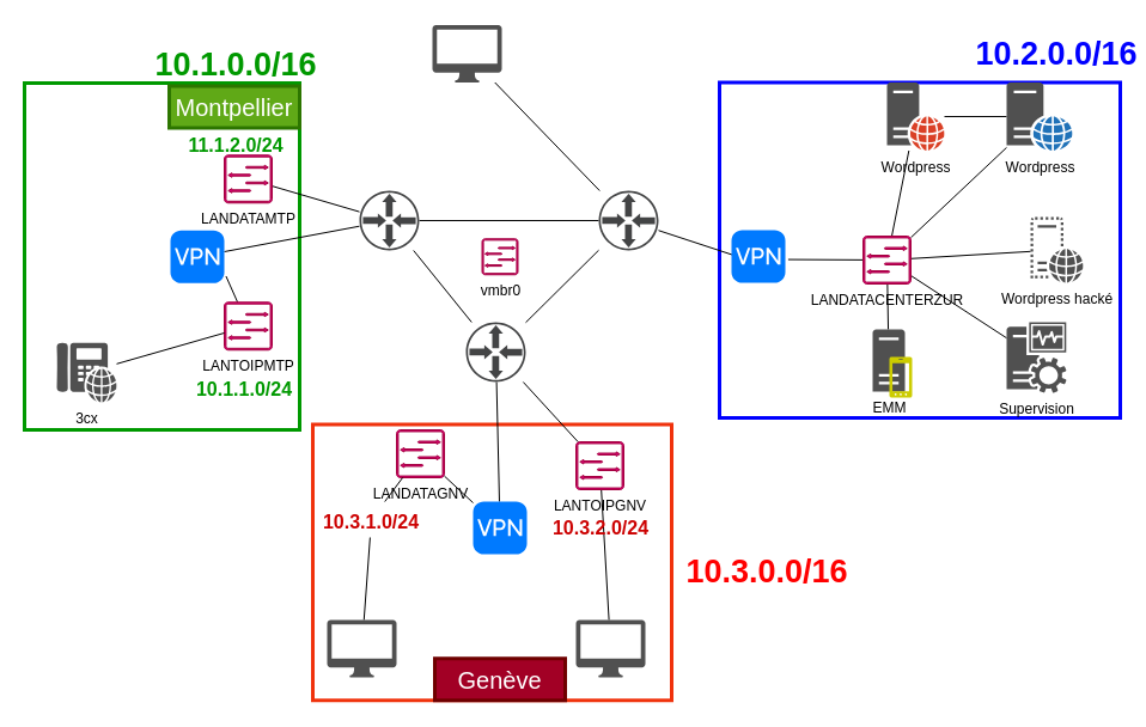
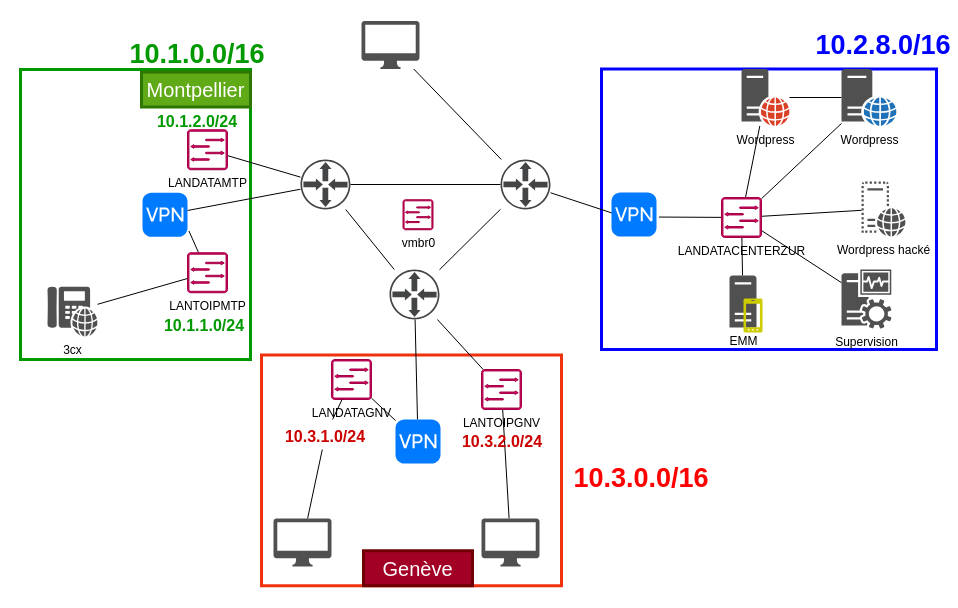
  <mxCell id="0" />
  <mxCell id="1" parent="0" />
  <mxCell id="2" value="" style="rounded=0;whiteSpace=wrap;html=1;strokeColor=#0000FF;strokeWidth=3;fillColor=none;" vertex="1" parent="1"><mxGeometry x="601" y="68.5" width="335" height="280.5" as="geometry" /></mxCell>
  <mxCell id="3" value="" style="rounded=0;whiteSpace=wrap;html=1;strokeColor=#009900;strokeWidth=3;fillColor=none;" vertex="1" parent="1"><mxGeometry x="20" y="69" width="230" height="290" as="geometry" /></mxCell>
  <mxCell id="4" value="" style="rounded=0;whiteSpace=wrap;html=1;strokeColor=#F0320C;strokeWidth=3;fillColor=none;" vertex="1" parent="1"><mxGeometry x="261" y="354.5" width="300" height="230.75" as="geometry" /></mxCell>
  <mxCell id="5" style="edgeStyle=none;html=1;strokeColor=#000000;startArrow=none;startFill=0;endArrow=none;endFill=0;" edge="1" parent="1" source="6" target="7"><mxGeometry relative="1" as="geometry" /></mxCell>
  <mxCell id="6" value="&lt;font color=&quot;#000000&quot;&gt;Wordpress&lt;/font&gt;" style="sketch=0;pointerEvents=1;shadow=0;dashed=0;html=1;strokeColor=none;fillColor=#505050;labelPosition=center;verticalLabelPosition=bottom;verticalAlign=top;outlineConnect=0;align=center;shape=mxgraph.office.servers.web_server_orange;" vertex="1" parent="1"><mxGeometry x="741" y="68.5" width="48" height="57" as="geometry" /></mxCell>
  <mxCell id="7" value="&lt;font color=&quot;#000000&quot;&gt;Wordpress&lt;/font&gt;" style="sketch=0;pointerEvents=1;shadow=0;dashed=0;html=1;strokeColor=none;fillColor=#505050;labelPosition=center;verticalLabelPosition=bottom;verticalAlign=top;outlineConnect=0;align=center;shape=mxgraph.office.servers.web_server_blue;" vertex="1" parent="1"><mxGeometry x="841" y="68.5" width="55" height="57" as="geometry" /></mxCell>
  <mxCell id="8" value="&lt;font color=&quot;#000000&quot;&gt;Wordpress hacké&lt;/font&gt;" style="sketch=0;pointerEvents=1;shadow=0;dashed=0;html=1;strokeColor=none;fillColor=#505050;labelPosition=center;verticalLabelPosition=bottom;verticalAlign=top;outlineConnect=0;align=center;shape=mxgraph.office.servers.virtual_web_server;" vertex="1" parent="1"><mxGeometry x="861" y="181" width="44" height="55" as="geometry" /></mxCell>
  <mxCell id="9" style="edgeStyle=none;html=1;strokeColor=#000000;startArrow=none;startFill=0;endArrow=none;endFill=0;" edge="1" parent="1" source="10" target="15"><mxGeometry relative="1" as="geometry" /></mxCell>
  <mxCell id="10" value="" style="sketch=0;pointerEvents=1;shadow=0;dashed=0;html=1;strokeColor=none;fillColor=#505050;labelPosition=center;verticalLabelPosition=bottom;verticalAlign=top;outlineConnect=0;align=center;shape=mxgraph.office.devices.mac_client;" vertex="1" parent="1"><mxGeometry x="361" y="20.5" width="58" height="48" as="geometry" /></mxCell>
  <mxCell id="11" style="edgeStyle=none;html=1;strokeColor=#000000;startArrow=none;startFill=0;endArrow=none;endFill=0;" edge="1" parent="1" source="12" target="15"><mxGeometry relative="1" as="geometry" /></mxCell>
  <mxCell id="12" value="" style="sketch=0;pointerEvents=1;shadow=0;dashed=0;html=1;strokeColor=none;fillColor=#434445;aspect=fixed;labelPosition=center;verticalLabelPosition=bottom;verticalAlign=top;align=center;outlineConnect=0;shape=mxgraph.vvd.physical_upstream_router;" vertex="1" parent="1"><mxGeometry x="300" y="159" width="50" height="50" as="geometry" /></mxCell>
  <mxCell id="13" style="edgeStyle=none;html=1;strokeColor=#000000;startArrow=none;startFill=0;endArrow=none;endFill=0;" edge="1" parent="1" source="15" target="27"><mxGeometry relative="1" as="geometry" /></mxCell>
  <mxCell id="14" value="" style="edgeStyle=none;html=1;strokeColor=#000000;startArrow=none;startFill=0;endArrow=none;endFill=0;entryX=0.185;entryY=0.525;entryDx=0;entryDy=0;entryPerimeter=0;" edge="1" parent="1" source="15" target="41"><mxGeometry relative="1" as="geometry"><mxPoint x="581" y="216.25" as="sourcePoint" /><mxPoint x="621" y="217" as="targetPoint" /></mxGeometry></mxCell>
  <mxCell id="15" value="" style="sketch=0;pointerEvents=1;shadow=0;dashed=0;html=1;strokeColor=none;fillColor=#434445;aspect=fixed;labelPosition=center;verticalLabelPosition=bottom;verticalAlign=top;align=center;outlineConnect=0;shape=mxgraph.vvd.physical_upstream_router;" vertex="1" parent="1"><mxGeometry x="500" y="159" width="50" height="50" as="geometry" /></mxCell>
  <mxCell id="16" style="edgeStyle=none;html=1;strokeColor=#000000;startArrow=none;startFill=0;endArrow=none;endFill=0;" edge="1" parent="1" source="17" target="12"><mxGeometry relative="1" as="geometry" /></mxCell>
  <mxCell id="17" value="&lt;font color=&quot;#000000&quot;&gt;LANDATAMTP&lt;/font&gt;" style="sketch=0;pointerEvents=1;shadow=0;dashed=0;html=1;strokeColor=#A50040;fillColor=#d80073;aspect=fixed;labelPosition=center;verticalLabelPosition=bottom;verticalAlign=top;align=center;outlineConnect=0;shape=mxgraph.vvd.switch;fontColor=#ffffff;" vertex="1" parent="1"><mxGeometry x="187" y="129.25" width="40" height="40" as="geometry" /></mxCell>
  <mxCell id="18" style="edgeStyle=none;html=1;strokeColor=#000000;startArrow=none;startFill=0;endArrow=none;endFill=0;entryX=1.032;entryY=0.869;entryDx=0;entryDy=0;entryPerimeter=0;" edge="1" parent="1" source="19" target="32"><mxGeometry relative="1" as="geometry"><mxPoint x="247" y="189.25" as="targetPoint" /></mxGeometry></mxCell>
  <mxCell id="19" value="&lt;font color=&quot;#000000&quot;&gt;LANTOIPMTP&lt;/font&gt;" style="sketch=0;pointerEvents=1;shadow=0;dashed=0;html=1;strokeColor=#A50040;fillColor=#d80073;aspect=fixed;labelPosition=center;verticalLabelPosition=bottom;verticalAlign=top;align=center;outlineConnect=0;shape=mxgraph.vvd.switch;fontColor=#ffffff;" vertex="1" parent="1"><mxGeometry x="187" y="252.25" width="40" height="40" as="geometry" /></mxCell>
  <mxCell id="20" style="edgeStyle=none;html=1;strokeColor=#000000;startArrow=none;startFill=0;endArrow=none;endFill=0;" edge="1" parent="1" source="57" target="29"><mxGeometry relative="1" as="geometry" /></mxCell>
  <mxCell id="21" value="&lt;font color=&quot;#000000&quot;&gt;LANDATAGNV&lt;/font&gt;" style="sketch=0;pointerEvents=1;shadow=0;dashed=0;html=1;strokeColor=#A50040;fillColor=#d80073;aspect=fixed;labelPosition=center;verticalLabelPosition=bottom;verticalAlign=top;align=center;outlineConnect=0;shape=mxgraph.vvd.switch;fontColor=#ffffff;" vertex="1" parent="1"><mxGeometry x="331" y="359" width="40" height="40" as="geometry" /></mxCell>
  <mxCell id="22" style="edgeStyle=none;html=1;strokeColor=#000000;startArrow=none;startFill=0;endArrow=none;endFill=0;" edge="1" parent="1" source="23" target="42"><mxGeometry relative="1" as="geometry"><mxPoint x="538.857" y="521.5" as="targetPoint" /></mxGeometry></mxCell>
  <mxCell id="23" value="&lt;font color=&quot;#000000&quot;&gt;LANTOIPGNV&lt;/font&gt;" style="sketch=0;pointerEvents=1;shadow=0;dashed=0;html=1;strokeColor=#A50040;fillColor=#d80073;aspect=fixed;labelPosition=center;verticalLabelPosition=bottom;verticalAlign=top;align=center;outlineConnect=0;shape=mxgraph.vvd.switch;fontColor=#ffffff;" vertex="1" parent="1"><mxGeometry x="481" y="369" width="40" height="40" as="geometry" /></mxCell>
  <mxCell id="24" style="edgeStyle=none;html=1;strokeColor=#000000;startArrow=none;startFill=0;endArrow=none;endFill=0;" edge="1" parent="1" source="27" target="12"><mxGeometry relative="1" as="geometry" /></mxCell>
  <mxCell id="25" value="" style="edgeStyle=none;html=1;strokeColor=#000000;startArrow=none;startFill=0;endArrow=none;endFill=0;" edge="1" parent="1" source="27" target="34"><mxGeometry relative="1" as="geometry" /></mxCell>
  <mxCell id="26" style="edgeStyle=none;html=1;strokeColor=#000000;startArrow=none;startFill=0;endArrow=none;endFill=0;" edge="1" parent="1" source="27" target="23"><mxGeometry relative="1" as="geometry" /></mxCell>
  <mxCell id="27" value="" style="sketch=0;pointerEvents=1;shadow=0;dashed=0;html=1;strokeColor=none;fillColor=#434445;aspect=fixed;labelPosition=center;verticalLabelPosition=bottom;verticalAlign=top;align=center;outlineConnect=0;shape=mxgraph.vvd.physical_upstream_router;" vertex="1" parent="1"><mxGeometry x="389" y="269" width="50" height="50" as="geometry" /></mxCell>
  <mxCell id="28" value="" style="edgeStyle=none;html=1;strokeColor=#000000;startArrow=none;startFill=0;endArrow=none;endFill=0;exitX=1.054;exitY=0.558;exitDx=0;exitDy=0;exitPerimeter=0;" edge="1" parent="1" source="41" target="40"><mxGeometry relative="1" as="geometry"><mxPoint x="661" y="217" as="sourcePoint" /><mxPoint x="711" y="217" as="targetPoint" /></mxGeometry></mxCell>
  <mxCell id="29" value="" style="sketch=0;pointerEvents=1;shadow=0;dashed=0;html=1;strokeColor=none;fillColor=#505050;labelPosition=center;verticalLabelPosition=bottom;verticalAlign=top;outlineConnect=0;align=center;shape=mxgraph.office.devices.mac_client;fontStyle=1" vertex="1" parent="1"><mxGeometry x="273" y="518" width="58" height="48" as="geometry" /></mxCell>
  <mxCell id="30" style="edgeStyle=none;html=1;strokeColor=#000000;startArrow=none;startFill=0;endArrow=none;endFill=0;" edge="1" parent="1" source="49" target="19"><mxGeometry relative="1" as="geometry"><mxPoint x="197" y="155.492" as="targetPoint" /><mxPoint x="115" y="305.705" as="sourcePoint" /></mxGeometry></mxCell>
  <mxCell id="31" value="" style="edgeStyle=none;html=1;strokeColor=#000000;startArrow=none;startFill=0;endArrow=none;endFill=0;" edge="1" parent="1" source="32" target="12"><mxGeometry relative="1" as="geometry" /></mxCell>
  <mxCell id="32" value="" style="html=1;strokeWidth=1;shadow=0;dashed=0;shape=mxgraph.ios7.misc.vpn;fillColor=#007AFF;strokeColor=none;buttonText=;strokeColor2=#222222;fontColor=#222222;fontSize=8;verticalLabelPosition=bottom;verticalAlign=top;align=center;sketch=0;" vertex="1" parent="1"><mxGeometry x="142" y="192.25" width="45" height="44" as="geometry" /></mxCell>
  <mxCell id="33" style="edgeStyle=none;html=1;strokeColor=#000000;startArrow=none;startFill=0;endArrow=none;endFill=0;" edge="1" parent="1" source="34" target="21"><mxGeometry relative="1" as="geometry" /></mxCell>
  <mxCell id="34" value="" style="html=1;strokeWidth=1;shadow=0;dashed=0;shape=mxgraph.ios7.misc.vpn;fillColor=#007AFF;strokeColor=none;buttonText=;strokeColor2=#222222;fontColor=#222222;fontSize=8;verticalLabelPosition=bottom;verticalAlign=top;align=center;sketch=0;" vertex="1" parent="1"><mxGeometry x="395" y="419" width="45" height="44" as="geometry" /></mxCell>
  <mxCell id="35" style="edgeStyle=none;html=1;strokeColor=#000000;startArrow=none;startFill=0;endArrow=none;endFill=0;" edge="1" parent="1" source="40" target="6"><mxGeometry relative="1" as="geometry"><mxPoint x="745.139" y="195" as="sourcePoint" /></mxGeometry></mxCell>
  <mxCell id="36" style="edgeStyle=none;html=1;strokeColor=#000000;startArrow=none;startFill=0;endArrow=none;endFill=0;" edge="1" parent="1" source="40" target="7"><mxGeometry relative="1" as="geometry"><mxPoint x="756" y="202.054" as="sourcePoint" /></mxGeometry></mxCell>
  <mxCell id="37" style="edgeStyle=none;html=1;strokeColor=#000000;startArrow=none;startFill=0;endArrow=none;endFill=0;" edge="1" parent="1" source="40" target="8"><mxGeometry relative="1" as="geometry"><mxPoint x="749.4" y="239" as="sourcePoint" /></mxGeometry></mxCell>
  <mxCell id="38" style="edgeStyle=none;html=1;strokeColor=#000000;startArrow=none;startFill=0;endArrow=none;endFill=0;" edge="1" parent="1" source="40" target="43"><mxGeometry relative="1" as="geometry" /></mxCell>
  <mxCell id="39" value="" style="edgeStyle=none;html=1;strokeColor=#000000;startArrow=none;startFill=0;endArrow=none;endFill=0;" edge="1" parent="1" source="40"><mxGeometry relative="1" as="geometry"><mxPoint x="742.036" y="275" as="targetPoint" /></mxGeometry></mxCell>
  <mxCell id="40" value="&lt;font color=&quot;#000000&quot;&gt;LANDATACENTERZUR&lt;/font&gt;" style="sketch=0;pointerEvents=1;shadow=0;dashed=0;html=1;strokeColor=#A50040;fillColor=#d80073;aspect=fixed;labelPosition=center;verticalLabelPosition=bottom;verticalAlign=top;align=center;outlineConnect=0;shape=mxgraph.vvd.switch;fontColor=#ffffff;" vertex="1" parent="1"><mxGeometry x="721" y="197" width="40" height="40" as="geometry" /></mxCell>
  <mxCell id="41" value="" style="html=1;strokeWidth=1;shadow=0;dashed=0;shape=mxgraph.ios7.misc.vpn;fillColor=#007AFF;strokeColor=none;buttonText=;strokeColor2=#222222;fontColor=#222222;fontSize=8;verticalLabelPosition=bottom;verticalAlign=top;align=center;sketch=0;" vertex="1" parent="1"><mxGeometry x="611" y="192" width="45" height="44" as="geometry" /></mxCell>
  <mxCell id="42" value="" style="sketch=0;pointerEvents=1;shadow=0;dashed=0;html=1;strokeColor=none;fillColor=#505050;labelPosition=center;verticalLabelPosition=bottom;verticalAlign=top;outlineConnect=0;align=center;shape=mxgraph.office.devices.mac_client;" vertex="1" parent="1"><mxGeometry x="481" y="518" width="58" height="48" as="geometry" /></mxCell>
  <mxCell id="43" value="&lt;font color=&quot;#000000&quot;&gt;Supervision&lt;/font&gt;" style="sketch=0;pointerEvents=1;shadow=0;dashed=0;html=1;strokeColor=none;fillColor=#505050;labelPosition=center;verticalLabelPosition=bottom;verticalAlign=top;outlineConnect=0;align=center;shape=mxgraph.office.servers.monitoring_sql_reporting_services;strokeWidth=3;" vertex="1" parent="1"><mxGeometry x="841" y="269" width="50" height="59" as="geometry" /></mxCell>
  <mxCell id="44" value="&lt;font color=&quot;#000000&quot;&gt;EMM&lt;/font&gt;" style="sketch=0;pointerEvents=1;shadow=0;dashed=0;html=1;strokeColor=none;fillColor=#505050;labelPosition=center;verticalLabelPosition=bottom;verticalAlign=top;outlineConnect=0;align=center;shape=mxgraph.office.servers.server_generic;strokeWidth=3;" vertex="1" parent="1"><mxGeometry x="729" y="275" width="27" height="52" as="geometry" /></mxCell>
  <mxCell id="45" value="" style="sketch=0;pointerEvents=1;shadow=0;dashed=0;html=1;strokeColor=none;fillColor=#CCCC00;labelPosition=center;verticalLabelPosition=bottom;verticalAlign=top;outlineConnect=0;align=center;shape=mxgraph.office.devices.cell_phone_windows_phone_standalone;strokeWidth=3;" vertex="1" parent="1"><mxGeometry x="743" y="298" width="19" height="34" as="geometry" /></mxCell>
  <mxCell id="46" value="&lt;font color=&quot;#000000&quot;&gt;vmbr0&lt;/font&gt;" style="sketch=0;pointerEvents=1;shadow=0;dashed=0;html=1;strokeColor=#A50040;fillColor=#d80073;aspect=fixed;labelPosition=center;verticalLabelPosition=bottom;verticalAlign=top;align=center;outlineConnect=0;shape=mxgraph.vvd.switch;fontColor=#ffffff;" vertex="1" parent="1"><mxGeometry x="402.5" y="199.25" width="30" height="30" as="geometry" /></mxCell>
  <mxCell id="47" value="&lt;font style=&quot;font-size: 20px;&quot;&gt;Montpellier&lt;/font&gt;" style="text;html=1;strokeColor=#2D7600;fillColor=#60a917;align=center;verticalAlign=middle;whiteSpace=wrap;rounded=0;strokeWidth=3;fontColor=#ffffff;" vertex="1" parent="1"><mxGeometry x="141" y="71.5" width="109" height="35" as="geometry" /></mxCell>
  <mxCell id="48" value="&lt;font style=&quot;font-size: 20px;&quot;&gt;Genève&lt;/font&gt;" style="text;html=1;strokeColor=#6F0000;fillColor=#a20025;align=center;verticalAlign=middle;whiteSpace=wrap;rounded=0;strokeWidth=3;fontColor=#ffffff;" vertex="1" parent="1"><mxGeometry x="363" y="550.25" width="109" height="35" as="geometry" /></mxCell>
  <mxCell id="49" value="&lt;font color=&quot;#000000&quot;&gt;3cx&lt;/font&gt;" style="sketch=0;pointerEvents=1;shadow=0;dashed=0;html=1;strokeColor=none;fillColor=#505050;labelPosition=center;verticalLabelPosition=bottom;verticalAlign=top;outlineConnect=0;align=center;shape=mxgraph.office.devices.phone_voip;" vertex="1" parent="1"><mxGeometry x="47" y="286" width="50" height="50" as="geometry" /></mxCell>
  <mxCell id="50" value="&lt;font style=&quot;font-size: 27px;&quot;&gt;&lt;b style=&quot;font-size: 27px;&quot;&gt;10.1.0.0/16&lt;/b&gt;&lt;/font&gt;" style="text;html=1;strokeColor=none;fillColor=none;align=center;verticalAlign=middle;whiteSpace=wrap;rounded=0;strokeWidth=3;fontSize=27;fontColor=#009900;" vertex="1" parent="1"><mxGeometry x="167" width="60" height="30" as="geometry" y="39" /></mxCell>
- <mxCell id="51" value="10.2.0.0/16" style="text;html=1;strokeColor=none;fillColor=none;align=center;verticalAlign=middle;whiteSpace=wrap;rounded=0;strokeWidth=3;fontSize=27;fontColor=#0000FF;fontStyle=1" vertex="1" parent="1"><mxGeometry x="853" y="29.5" width="60" height="30" as="geometry" /></mxCell>
+ <mxCell id="51" value="10.2.8.0/16" style="text;html=1;strokeColor=none;fillColor=none;align=center;verticalAlign=middle;whiteSpace=wrap;rounded=0;strokeWidth=3;fontSize=27;fontColor=#0000FF;fontStyle=1" vertex="1" parent="1"><mxGeometry x="853" y="29.5" width="60" height="30" as="geometry" /></mxCell>
  <mxCell id="52" value="&lt;span style=&quot;font-size: 27px;&quot;&gt;&lt;b style=&quot;font-size: 27px;&quot;&gt;10.3.0.0/16&lt;/b&gt;&lt;/span&gt;" style="text;html=1;strokeColor=none;fillColor=none;align=center;verticalAlign=middle;whiteSpace=wrap;rounded=0;strokeWidth=3;fontSize=27;fontColor=#FF0000;labelBackgroundColor=none;" vertex="1" parent="1"><mxGeometry x="611" y="463" width="60" height="30" as="geometry" /></mxCell>
  <mxCell id="53" value="&lt;font style=&quot;font-size: 16px;&quot;&gt;&lt;span style=&quot;font-size: 16px;&quot;&gt;10.1.1.0/24&lt;/span&gt;&lt;/font&gt;" style="text;html=1;strokeColor=none;fillColor=none;align=center;verticalAlign=middle;whiteSpace=wrap;rounded=0;strokeWidth=3;fontSize=16;fontColor=#009900;fontStyle=1" vertex="1" parent="1"><mxGeometry x="174" y="310" width="60" height="30" as="geometry" /></mxCell>
- <mxCell id="54" value="&lt;font style=&quot;font-size: 16px;&quot;&gt;11.1.2.0/24&lt;/font&gt;" style="text;html=1;strokeColor=none;fillColor=none;align=center;verticalAlign=middle;whiteSpace=wrap;rounded=0;strokeWidth=3;fontSize=20;fontColor=#009900;fontStyle=1" vertex="1" parent="1"><mxGeometry x="167" y="103.5" width="60" height="30" as="geometry" /></mxCell>
+ <mxCell id="54" value="&lt;font style=&quot;font-size: 16px;&quot;&gt;10.1.2.0/24&lt;/font&gt;" style="text;html=1;strokeColor=none;fillColor=none;align=center;verticalAlign=middle;whiteSpace=wrap;rounded=0;strokeWidth=3;fontSize=20;fontColor=#009900;fontStyle=1" vertex="1" parent="1"><mxGeometry x="167" y="103.5" width="60" height="30" as="geometry" /></mxCell>
  <mxCell id="55" value="&lt;font style=&quot;font-size: 16px;&quot;&gt;&lt;span style=&quot;font-size: 16px;&quot;&gt;10.3.2.0/24&lt;/span&gt;&lt;/font&gt;" style="text;html=1;strokeColor=none;fillColor=none;align=center;verticalAlign=middle;whiteSpace=wrap;rounded=0;strokeWidth=3;fontSize=16;fontColor=#CC0000;fontStyle=1" vertex="1" parent="1"><mxGeometry x="472" y="426" width="60" height="30" as="geometry" /></mxCell>
  <mxCell id="56" value="" style="edgeStyle=none;html=1;strokeColor=#000000;startArrow=none;startFill=0;endArrow=none;endFill=0;" edge="1" parent="1" source="21" target="57"><mxGeometry relative="1" as="geometry"><mxPoint x="344.988" y="399" as="sourcePoint" /><mxPoint x="309.215" y="518" as="targetPoint" /></mxGeometry></mxCell>
- <mxCell id="57" value="&lt;font style=&quot;font-size: 16px;&quot;&gt;10.3.1.0/24&lt;/font&gt;" style="text;html=1;strokeColor=none;fillColor=none;align=center;verticalAlign=middle;whiteSpace=wrap;rounded=0;strokeWidth=3;fontSize=20;fontColor=#CC0000;fontStyle=1" vertex="1" parent="1"><mxGeometry x="280" y="419" width="60" height="30" as="geometry" /></mxCell>
+ <mxCell id="57" value="&lt;font style=&quot;font-size: 16px;&quot;&gt;10.3.1.0/24&lt;/font&gt;" style="text;html=1;strokeColor=none;fillColor=none;align=center;verticalAlign=middle;whiteSpace=wrap;rounded=0;strokeWidth=3;fontSize=20;fontColor=#CC0000;fontStyle=1" vertex="1" parent="1"><mxGeometry x="295" y="419" width="60" height="30" as="geometry" /></mxCell>
